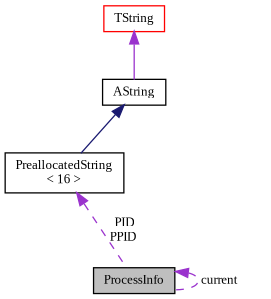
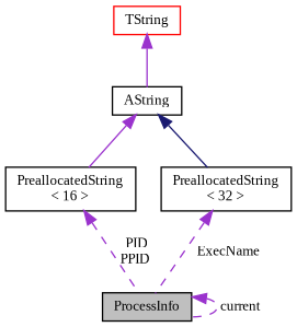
  digraph {
    fontname="Liberation Serif"
    node [color=black fillcolor=white fontname="Liberation Serif" fontsize=10 shape=record style=filled]
    edge [color=darkorchid3 dir=back fontname="Liberation Serif" fontsize=10 labelfontname=Helvetica labelfontsize=10 style=dashed]
    n1 [fillcolor=grey75 fontcolor=black height=0.2 label=ProcessInfo width=0.4]
    n2 [height=0.2 label="PreallocatedString\l\< 16 \>" width=0.4]
    n3 [height=0.2 label=AString width=0.4]
+   n4 [height=0.2 label="PreallocatedString\l\< 32 \>" width=0.4]
    n5 [color=red height=0.2 label=TString width=0.4]
    n1 -> n1 [label=" current"]
    n2 -> n1 [label=" PID\nPPID"]
-   n3 -> n2 [color=midnightblue style=solid]
+   n3 -> n2 [style=solid]
+   n3 -> n4 [color=midnightblue style=solid]
+   n4 -> n1 [label=" ExecName"]
    n5 -> n3 [style=solid]
  }
